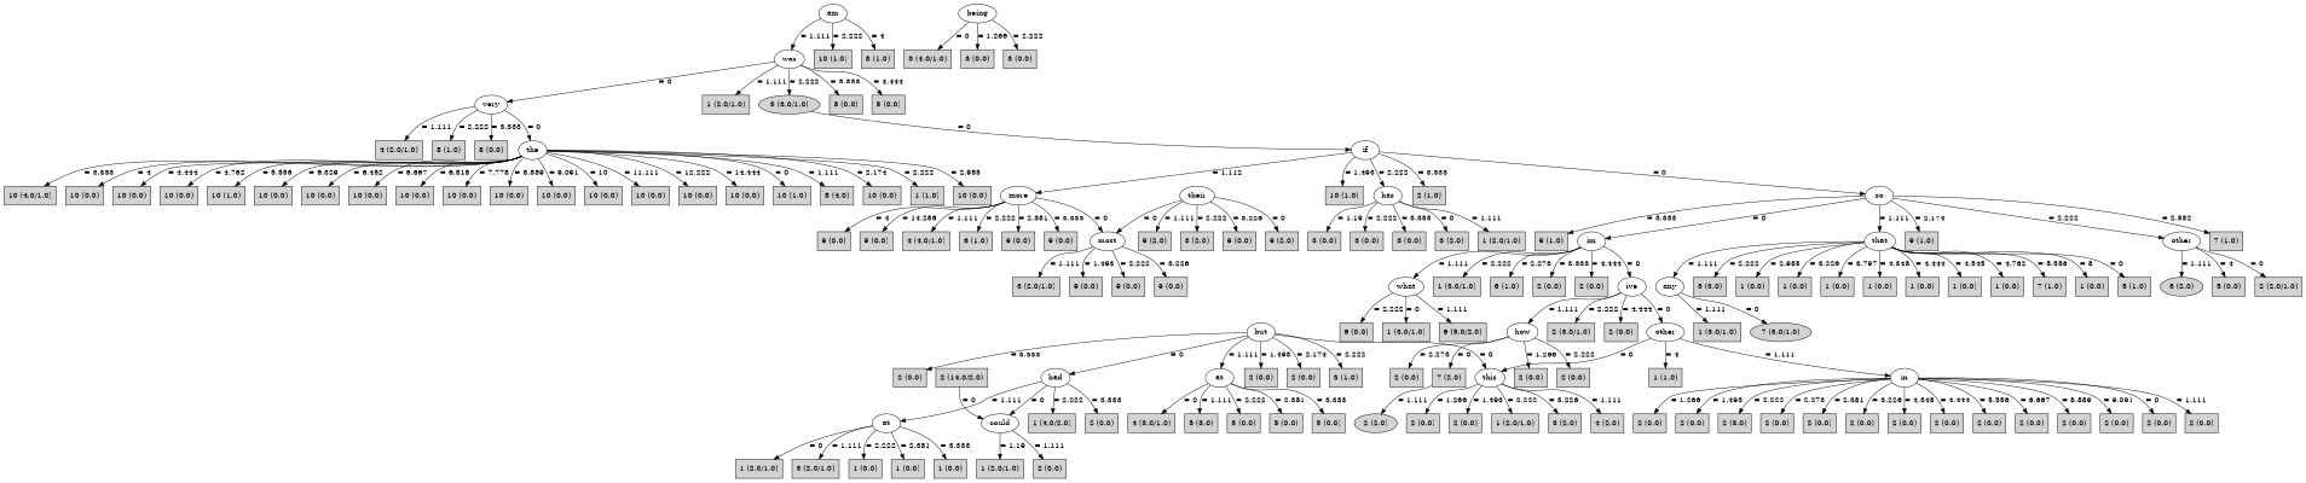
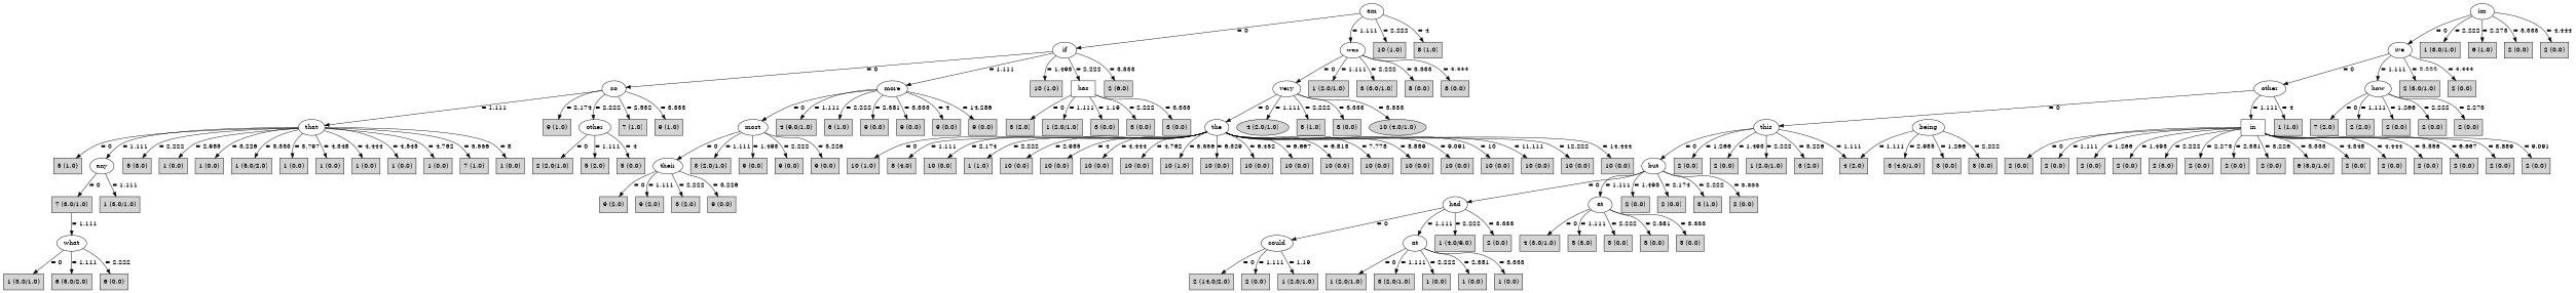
  digraph {
    node [shape=box style=filled]
    n1 [label=am shape="" style=""]
    n2 [label=if shape="" style=""]
    n3 [label=was shape="" style=""]
    n4 [label="10 (1.0)"]
    n5 [label="8 (1.0)"]
    n6 [label=so shape="" style=""]
    n7 [label=more shape="" style=""]
    n8 [label="10 (1.0)"]
-   n9 [label=has shape="" style=""]
-   n10 [label="2 (1.0)"]
+   n9 [label=has style=""]
+   n10 [label="2 (6.0)"]
    n11 [label=very shape="" style=""]
    n12 [label="1 (2.0/1.0)"]
-   n13 [label="3 (3.0/1.0)" shape=ellipse]
+   n13 [label="3 (3.0/1.0)"]
    n14 [label="8 (0.0)"]
    n15 [label="8 (0.0)"]
    n16 [label=im shape="" style=""]
    n17 [label=that shape="" style=""]
    n18 [label="9 (1.0)"]
    n19 [label=other shape="" style=""]
    n20 [label="7 (1.0)"]
    n21 [label="9 (1.0)"]
    n22 [label=most shape="" style=""]
-   n23 [label="4 (4.0/1.0)"]
+   n23 [label="4 (9.0/1.0)"]
    n24 [label="6 (1.0)"]
    n25 [label="9 (0.0)"]
    n26 [label="9 (0.0)"]
    n27 [label="9 (0.0)"]
    n28 [label="9 (0.0)"]
    n29 [label="3 (2.0)"]
    n30 [label="1 (2.0/1.0)"]
    n31 [label="3 (0.0)"]
    n32 [label="3 (0.0)"]
    n33 [label="3 (0.0)"]
    n34 [label=ive shape="" style=""]
    n35 [label=what shape="" style=""]
    n36 [label="1 (3.0/1.0)"]
    n37 [label="6 (1.0)"]
    n38 [label="2 (0.0)"]
    n39 [label="2 (0.0)"]
    n40 [label="5 (1.0)"]
    n41 [label=any shape="" style=""]
    n42 [label="5 (3.0)"]
    n43 [label="1 (0.0)"]
    n44 [label="1 (0.0)"]
+   n45 [label="1 (5.0/2.0)"]
    n46 [label="1 (0.0)"]
    n47 [label="1 (0.0)"]
    n48 [label="1 (0.0)"]
    n49 [label="1 (0.0)"]
    n50 [label="1 (0.0)"]
    n51 [label="7 (1.0)"]
    n52 [label="1 (0.0)"]
    n53 [label="2 (2.0/1.0)"]
-   n54 [label="5 (2.0)" shape=ellipse]
+   n54 [label="5 (2.0)"]
    n55 [label="5 (0.0)"]
    n56 [label=other shape="" style=""]
    n57 [label=how shape="" style=""]
    n58 [label="2 (3.0/1.0)"]
    n59 [label="2 (0.0)"]
    n60 [label="1 (3.0/1.0)"]
    n61 [label="6 (5.0/2.0)"]
    n62 [label="6 (0.0)"]
    n63 [label=this shape="" style=""]
-   n64 [label=in shape="" style=""]
+   n64 [label=in style=""]
    n65 [label="1 (1.0)"]
    n66 [label="7 (2.0)"]
-   n67 [label="2 (2.0)" shape=ellipse]
+   n67 [label="2 (2.0)"]
    n68 [label="2 (0.0)"]
    n69 [label="2 (0.0)"]
    n70 [label="2 (0.0)"]
    n71 [label=but shape="" style=""]
    n72 [label="2 (0.0)"]
    n73 [label="2 (0.0)"]
    n74 [label="1 (2.0/1.0)"]
    n75 [label="3 (2.0)"]
    n76 [label="4 (2.0)"]
    n77 [label="2 (0.0)"]
    n78 [label="2 (0.0)"]
    n79 [label="2 (0.0)"]
    n80 [label="2 (0.0)"]
    n81 [label="2 (3.0)"]
    n82 [label="2 (0.0)"]
    n83 [label="2 (0.0)"]
    n84 [label="2 (0.0)"]
+   n85 [label="6 (3.0/1.0)"]
    n86 [label="2 (0.0)"]
    n87 [label="2 (0.0)"]
    n88 [label="2 (0.0)"]
    n89 [label="2 (0.0)"]
    n90 [label="2 (0.0)"]
    n91 [label="2 (0.0)"]
    n92 [label=had shape="" style=""]
    n93 [label=at shape="" style=""]
    n94 [label="2 (0.0)"]
    n95 [label="2 (0.0)"]
    n96 [label="3 (1.0)"]
    n97 [label="2 (0.0)"]
    n98 [label=being shape="" style=""]
    n99 [label="3 (4.0/1.0)"]
    n100 [label="3 (0.0)"]
    n101 [label="3 (0.0)"]
    n102 [label=could shape="" style=""]
    n103 [label=at shape="" style=""]
-   n104 [label="1 (4.0/2.0)"]
+   n104 [label="1 (4.0/9.0)"]
    n105 [label="2 (0.0)"]
    n106 [label="4 (3.0/1.0)"]
    n107 [label="5 (3.0)"]
    n108 [label="5 (0.0)"]
    n109 [label="5 (0.0)"]
    n110 [label="5 (0.0)"]
    n111 [label="2 (14.0/2.0)"]
    n112 [label="2 (0.0)"]
    n113 [label="1 (2.0/1.0)"]
    n114 [label="1 (2.0/1.0)"]
    n115 [label="3 (2.0/1.0)"]
    n116 [label="1 (0.0)"]
    n117 [label="1 (0.0)"]
    n118 [label="1 (0.0)"]
-   n119 [label="7 (3.0/1.0)" shape=ellipse]
+   n119 [label="7 (3.0/1.0)"]
    n120 [label="1 (3.0/1.0)"]
    n121 [label=their shape="" style=""]
    n122 [label="3 (2.0/1.0)"]
    n123 [label="9 (0.0)"]
    n124 [label="9 (0.0)"]
    n125 [label="9 (0.0)"]
    n126 [label="9 (2.0)"]
    n127 [label="9 (2.0)"]
    n128 [label="3 (2.0)"]
    n129 [label="9 (0.0)"]
    n130 [label=the shape="" style=""]
-   n131 [label="4 (2.0/1.0)"]
+   n131 [label="4 (2.0/1.0)" shape=ellipse]
    n132 [label="8 (1.0)"]
    n133 [label="8 (0.0)"]
    n134 [label="10 (1.0)"]
    n135 [label="8 (4.0)"]
    n136 [label="10 (0.0)"]
    n137 [label="1 (1.0)"]
    n138 [label="10 (0.0)"]
-   n139 [label="10 (4.0/1.0)"]
+   n139 [label="10 (4.0/1.0)" shape=ellipse]
    n140 [label="10 (0.0)"]
    n141 [label="10 (0.0)"]
    n142 [label="10 (0.0)"]
    n143 [label="10 (1.0)"]
    n144 [label="10 (0.0)"]
    n145 [label="10 (0.0)"]
    n146 [label="10 (0.0)"]
    n147 [label="10 (0.0)"]
    n148 [label="10 (0.0)"]
    n149 [label="10 (0.0)"]
    n150 [label="10 (0.0)"]
    n151 [label="10 (0.0)"]
    n152 [label="10 (0.0)"]
    n153 [label="10 (0.0)"]
    n154 [label="10 (0.0)"]
-   n13 -> n2 [label="= 0"]
+   n1 -> n2 [label="= 0"]
    n1 -> n3 [label="= 1.111"]
    n1 -> n4 [label="= 2.222"]
    n1 -> n5 [label="= 4"]
    n2 -> n6 [label="= 0"]
-   n2 -> n7 [label="= 1.112"]
+   n2 -> n7 [label="= 1.111"]
    n2 -> n8 [label="= 1.493"]
    n2 -> n9 [label="= 2.222"]
    n2 -> n10 [label="= 3.333"]
    n3 -> n11 [label="= 0"]
    n3 -> n12 [label="= 1.111"]
    n3 -> n13 [label="= 2.222"]
    n3 -> n14 [label="= 3.333"]
    n3 -> n15 [label="= 4.444"]
-   n6 -> n16 [label="= 0"]
    n6 -> n17 [label="= 1.111"]
    n6 -> n18 [label="= 2.174"]
    n6 -> n19 [label="= 2.222"]
    n6 -> n20 [label="= 2.532"]
    n6 -> n21 [label="= 3.333"]
    n7 -> n22 [label="= 0"]
    n7 -> n23 [label="= 1.111"]
    n7 -> n24 [label="= 2.222"]
    n7 -> n25 [label="= 2.381"]
    n7 -> n26 [label="= 3.333"]
    n7 -> n27 [label="= 4"]
    n7 -> n28 [label="= 14.286"]
    n9 -> n29 [label="= 0"]
    n9 -> n30 [label="= 1.111"]
    n9 -> n31 [label="= 1.19"]
    n9 -> n32 [label="= 2.222"]
    n9 -> n33 [label="= 3.333"]
    n11 -> n130 [label="= 0"]
    n11 -> n131 [label="= 1.111"]
    n11 -> n132 [label="= 2.222"]
    n11 -> n133 [label="= 3.333"]
    n16 -> n34 [label="= 0"]
-   n16 -> n35 [label="= 1.111"]
+   n119 -> n35 [label="= 1.111"]
    n16 -> n36 [label="= 2.222"]
    n16 -> n37 [label="= 2.273"]
    n16 -> n38 [label="= 3.333"]
    n16 -> n39 [label="= 4.444"]
    n17 -> n40 [label="= 0"]
    n17 -> n41 [label="= 1.111"]
    n17 -> n42 [label="= 2.222"]
    n17 -> n43 [label="= 2.985"]
    n17 -> n44 [label="= 3.226"]
+   n17 -> n45 [label="= 3.333"]
    n17 -> n46 [label="= 3.797"]
    n17 -> n47 [label="= 4.348"]
    n17 -> n48 [label="= 4.444"]
    n17 -> n49 [label="= 4.545"]
    n17 -> n50 [label="= 4.762"]
    n17 -> n51 [label="= 5.556"]
    n17 -> n52 [label="= 8"]
    n19 -> n53 [label="= 0"]
    n19 -> n54 [label="= 1.111"]
    n19 -> n55 [label="= 4"]
-   n121 -> n22 [label="= 0"]
+   n22 -> n121 [label="= 0"]
    n22 -> n122 [label="= 1.111"]
    n22 -> n123 [label="= 1.493"]
    n22 -> n124 [label="= 2.222"]
    n22 -> n125 [label="= 3.226"]
    n34 -> n56 [label="= 0"]
    n34 -> n57 [label="= 1.111"]
    n34 -> n58 [label="= 2.222"]
    n34 -> n59 [label="= 4.444"]
    n35 -> n60 [label="= 0"]
    n35 -> n61 [label="= 1.111"]
    n35 -> n62 [label="= 2.222"]
    n41 -> n119 [label="= 0"]
    n41 -> n120 [label="= 1.111"]
    n56 -> n63 [label="= 0"]
    n56 -> n64 [label="= 1.111"]
    n56 -> n65 [label="= 4"]
    n57 -> n66 [label="= 0"]
-   n66 -> n67 [label="= 1.111"]
+   n57 -> n67 [label="= 1.111"]
    n57 -> n68 [label="= 1.266"]
    n57 -> n69 [label="= 2.222"]
    n57 -> n70 [label="= 2.273"]
-   n71 -> n63 [label="= 0"]
+   n63 -> n71 [label="= 0"]
    n63 -> n72 [label="= 1.266"]
    n63 -> n73 [label="= 1.493"]
    n63 -> n74 [label="= 2.222"]
    n63 -> n75 [label="= 3.226"]
    n63 -> n76 [label="= 1.111"]
    n64 -> n77 [label="= 0"]
    n64 -> n78 [label="= 1.111"]
    n64 -> n79 [label="= 1.266"]
    n64 -> n80 [label="= 1.493"]
    n64 -> n81 [label="= 2.222"]
    n64 -> n82 [label="= 2.273"]
    n64 -> n83 [label="= 2.381"]
    n64 -> n84 [label="= 3.226"]
+   n64 -> n85 [label="= 3.333"]
    n64 -> n86 [label="= 4.348"]
    n64 -> n87 [label="= 4.444"]
    n64 -> n88 [label="= 5.556"]
    n64 -> n89 [label="= 6.667"]
    n64 -> n90 [label="= 8.889"]
    n64 -> n91 [label="= 9.091"]
    n71 -> n92 [label="= 0"]
    n71 -> n93 [label="= 1.111"]
    n71 -> n94 [label="= 1.493"]
    n71 -> n95 [label="= 2.174"]
    n71 -> n96 [label="= 2.222"]
    n71 -> n97 [label="= 3.333"]
    n92 -> n102 [label="= 0"]
    n92 -> n103 [label="= 1.111"]
    n92 -> n104 [label="= 2.222"]
    n92 -> n105 [label="= 3.333"]
    n93 -> n106 [label="= 0"]
    n93 -> n107 [label="= 1.111"]
    n93 -> n108 [label="= 2.222"]
    n93 -> n109 [label="= 2.381"]
    n93 -> n110 [label="= 3.333"]
-   n98 -> n99 [label="= 0"]
+   n98 -> n76 [label="= 1.111"]
+   n98 -> n99 [label="= 2.985"]
    n98 -> n100 [label="= 1.266"]
    n98 -> n101 [label="= 2.222"]
-   n111 -> n102 [label="= 0"]
+   n102 -> n111 [label="= 0"]
    n102 -> n112 [label="= 1.111"]
    n102 -> n113 [label="= 1.19"]
    n103 -> n114 [label="= 0"]
    n103 -> n115 [label="= 1.111"]
    n103 -> n116 [label="= 2.222"]
    n103 -> n117 [label="= 2.381"]
    n103 -> n118 [label="= 3.333"]
    n121 -> n126 [label="= 0"]
    n121 -> n127 [label="= 1.111"]
    n121 -> n128 [label="= 2.222"]
    n121 -> n129 [label="= 3.226"]
    n130 -> n134 [label="= 0"]
    n130 -> n135 [label="= 1.111"]
    n130 -> n136 [label="= 2.174"]
    n130 -> n137 [label="= 2.222"]
    n130 -> n138 [label="= 2.985"]
-   n130 -> n139 [label="= 3.333"]
+   n11 -> n139 [label="= 3.333"]
    n130 -> n140 [label="= 4"]
    n130 -> n141 [label="= 4.444"]
    n130 -> n142 [label="= 4.762"]
    n130 -> n143 [label="= 5.556"]
    n130 -> n144 [label="= 6.329"]
    n130 -> n145 [label="= 6.452"]
    n130 -> n146 [label="= 6.667"]
    n130 -> n147 [label="= 6.818"]
    n130 -> n148 [label="= 7.778"]
    n130 -> n149 [label="= 8.889"]
    n130 -> n150 [label="= 9.091"]
    n130 -> n151 [label="= 10"]
    n130 -> n152 [label="= 11.111"]
    n130 -> n153 [label="= 12.222"]
    n130 -> n154 [label="= 14.444"]
  }
